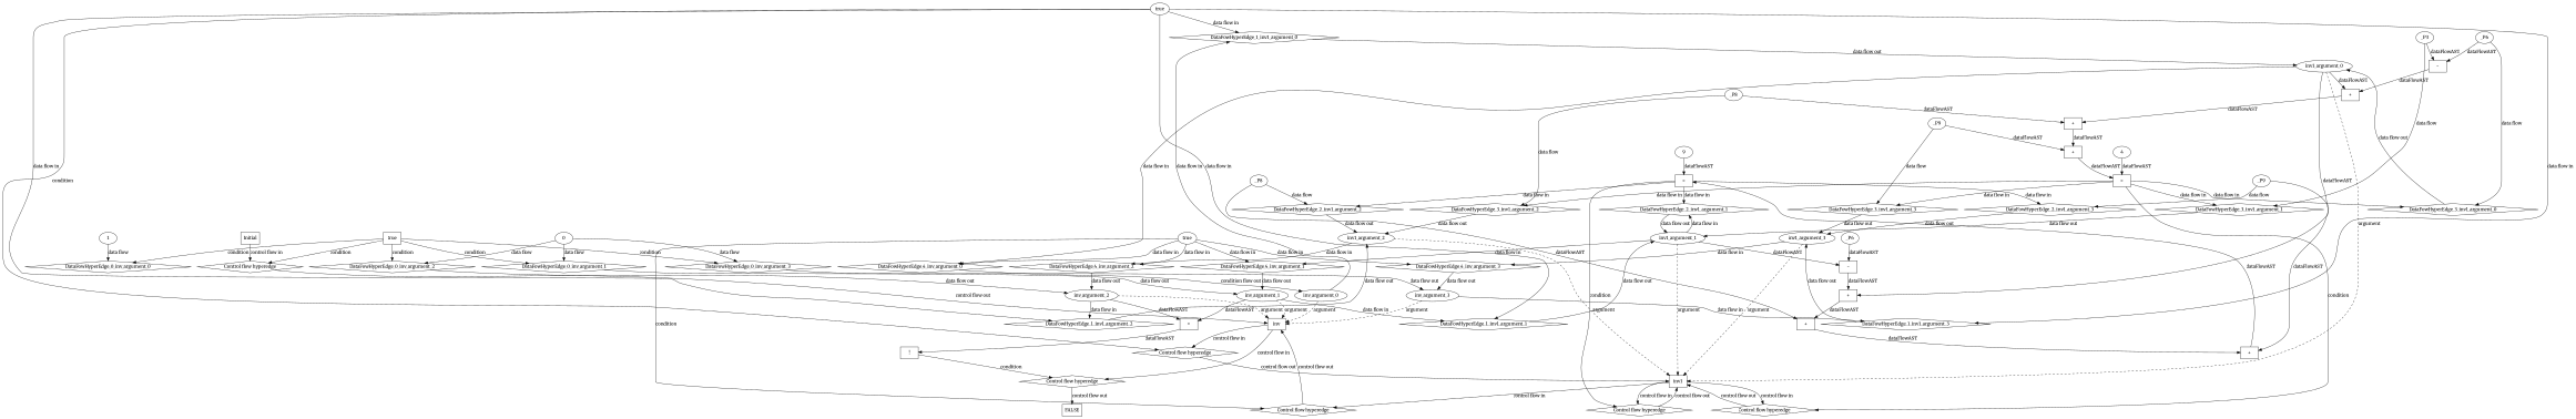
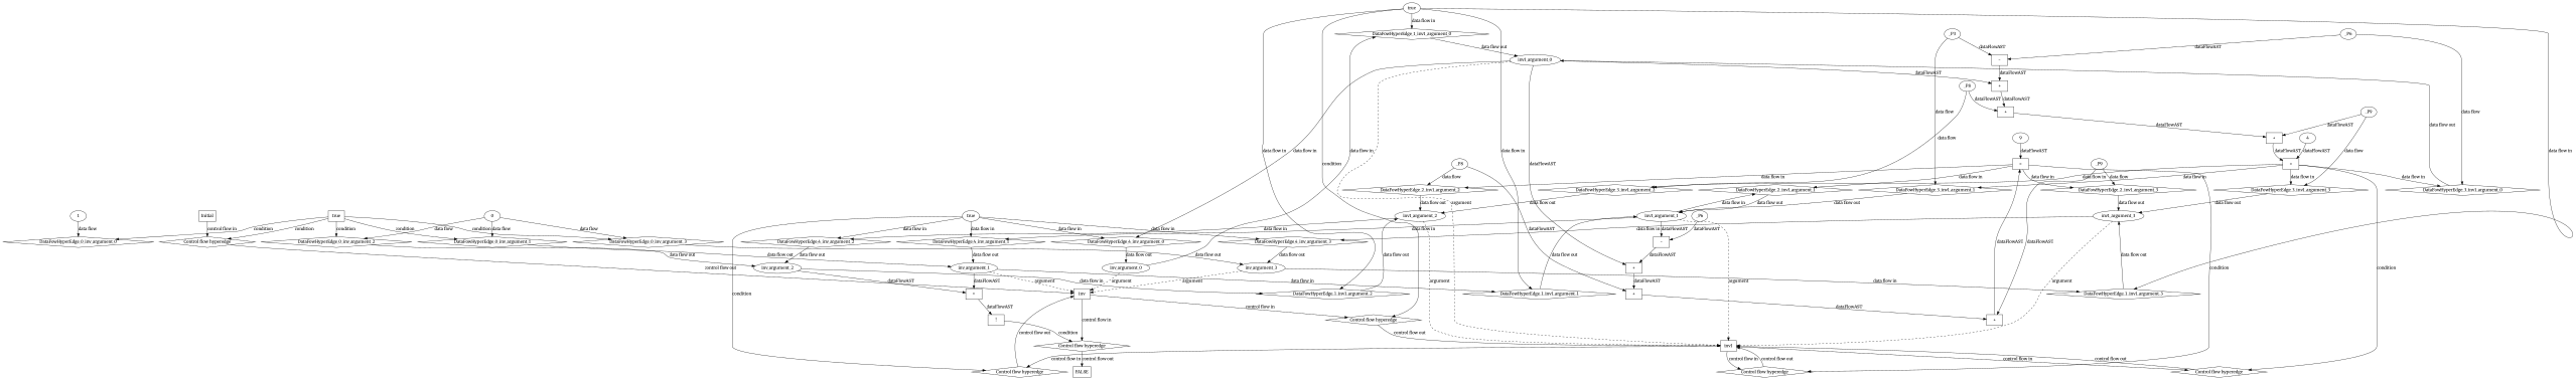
  digraph {
    fontname=Merriweather
    node [fontname=Merriweather nodeName=argument0 shape=diamond]
    edge [fontname=Merriweather]
    n1 [label=inv nodeName=inv shape=rect]
    n2 [label="Control flow hyperedge" nodeName=ControlFowHyperEdge_1]
    n3 [label="Control flow hyperedge" nodeName=ControlFowHyperEdge_5]
    n4 [label=inv1 nodeName=inv1 shape=rect]
    n5 [label=FALSE nodeName=FALSE shape=rect]
    n6 [label="Control flow hyperedge" nodeName=ControlFowHyperEdge_2]
    n7 [label="Control flow hyperedge" nodeName=ControlFowHyperEdge_3]
    n8 [label="Control flow hyperedge" nodeName=ControlFowHyperEdge_4]
    n9 [label=Initial nodeName=Initial shape=rect]
    n10 [label="Control flow hyperedge" nodeName=ControlFowHyperEdge_0]
    n11 [label=inv_argument_0 shape=oval]
    n12 [label=DataFowHyperEdge_1_inv1_argument_0 nodeName=DataFowHyperEdge_1_inv1_argument_0]
    n13 [label=inv1_argument_0 shape=oval]
    n14 [label=inv_argument_1 nodeName=argument1 shape=oval]
    n15 [label="=" nodeName=xxxFALSE___inv_5xxxguard_0_node_1 shape=rect]
    n16 [label=DataFowHyperEdge_1_inv1_argument_1 nodeName=DataFowHyperEdge_1_inv1_argument_1]
    n17 [label="!" nodeName=xxxFALSE___inv_5xxxguard_0_node_0 shape=rect]
    n18 [label=inv1_argument_1 nodeName=argument1 shape=oval]
    n19 [label=inv_argument_2 nodeName=argument2 shape=oval]
    n20 [label=DataFowHyperEdge_1_inv1_argument_2 nodeName=DataFowHyperEdge_1_inv1_argument_2]
    n21 [label=inv1_argument_2 nodeName=argument2 shape=oval]
    n22 [label=inv_argument_3 nodeName=argument3 shape=oval]
    n23 [label=DataFowHyperEdge_1_inv1_argument_3 nodeName=DataFowHyperEdge_1_inv1_argument_3]
    n24 [label=inv1_argument_3 nodeName=argument3 shape=oval]
    n25 [label="+" nodeName=xxxinv1___inv1_2xxxguard_0_node_5 shape=rect]
    n26 [label="+" nodeName=xxxinv1___inv1_3xxxguard_0_node_5 shape=rect]
    n27 [label=DataFowHyperEdge_4_inv_argument_0 nodeName=DataFowHyperEdge_4_inv_argument_0]
    n28 [label="+" nodeName=xxxinv1___inv1_2xxxguard_0_node_3 shape=rect]
    n29 [label="+" nodeName=xxxinv1___inv1_3xxxguard_0_node_3 shape=rect]
    n30 [label="-" nodeName=xxxinv1___inv1_2xxxguard_0_node_7 shape=rect]
    n31 [label=DataFowHyperEdge_2_inv1_argument_1 nodeName=DataFowHyperEdge_2_inv1_argument_1]
    n32 [label=DataFowHyperEdge_4_inv_argument_1 nodeName=DataFowHyperEdge_4_inv_argument_1]
    n33 [label=DataFowHyperEdge_4_inv_argument_2 nodeName=DataFowHyperEdge_4_inv_argument_2]
    n34 [label=DataFowHyperEdge_4_inv_argument_3 nodeName=DataFowHyperEdge_4_inv_argument_3]
    n35 [label=true nodeName=true_0 shape=rect]
    n36 [label=DataFowHyperEdge_0_inv_argument_0 nodeName=DataFowHyperEdge_0_inv_argument_0]
    n37 [label=DataFowHyperEdge_0_inv_argument_1 nodeName=DataFowHyperEdge_0_inv_argument_1]
    n38 [label=DataFowHyperEdge_0_inv_argument_2 nodeName=DataFowHyperEdge_0_inv_argument_2]
    n39 [label=DataFowHyperEdge_0_inv_argument_3 nodeName=DataFowHyperEdge_0_inv_argument_3]
    n40 [label=1 nodeName=xxxinv___Initial_0xxxdataFlow_0_node_0 shape=""]
    n41 [label=0 nodeName=xxxinv___Initial_0xxxdataFlow1_node_0 shape=""]
    n42 [label=true nodeName=xxxinv1___inv_1xxxguard_0_node_0 shape=""]
    n43 [label="=" nodeName=xxxinv1___inv1_2xxxguard_0_node_0 shape=rect]
    n44 [label=DataFowHyperEdge_2_inv1_argument_2 nodeName=DataFowHyperEdge_2_inv1_argument_2]
    n45 [label=DataFowHyperEdge_2_inv1_argument_3 nodeName=DataFowHyperEdge_2_inv1_argument_3]
    n46 [label="+" nodeName=xxxinv1___inv1_2xxxguard_0_node_1 shape=rect]
    n47 [label=9 nodeName=xxxinv1___inv1_2xxxguard_0_node_10 shape=""]
    n48 [label=_P9 nodeName=xxxinv1___inv1_2xxxdataFlow2_node_0 shape=""]
    n49 [label=_P8 nodeName=xxxinv1___inv1_2xxxdataFlow1_node_0 shape=""]
    n50 [label=_P6 nodeName=xxxinv1___inv1_2xxxdataFlow_0_node_0 shape=""]
    n51 [label="=" nodeName=xxxinv1___inv1_3xxxguard_0_node_0 shape=rect]
    n52 [label=DataFowHyperEdge_3_inv1_argument_0 nodeName=DataFowHyperEdge_3_inv1_argument_0]
    n53 [label=DataFowHyperEdge_3_inv1_argument_1 nodeName=DataFowHyperEdge_3_inv1_argument_1]
    n54 [label=DataFowHyperEdge_3_inv1_argument_2 nodeName=DataFowHyperEdge_3_inv1_argument_2]
    n55 [label=DataFowHyperEdge_3_inv1_argument_3 nodeName=DataFowHyperEdge_3_inv1_argument_3]
    n56 [label="+" nodeName=xxxinv1___inv1_3xxxguard_0_node_1 shape=rect]
    n57 [label="-" nodeName=xxxinv1___inv1_3xxxguard_0_node_7 shape=rect]
    n58 [label=4 nodeName=xxxinv1___inv1_3xxxguard_0_node_10 shape=""]
    n59 [label=_P9 nodeName=xxxinv1___inv1_3xxxdataFlow3_node_0 shape=""]
    n60 [label=_P8 nodeName=xxxinv1___inv1_3xxxdataFlow2_node_0 shape=""]
    n61 [label=_P3 nodeName=xxxinv1___inv1_3xxxdataFlow1_node_0 shape=""]
    n62 [label=_P6 nodeName=xxxinv1___inv1_3xxxdataFlow_0_node_0 shape=""]
    n63 [label=true nodeName=xxxinv___inv1_4xxxguard_0_node_0 shape=""]
    n1 -> n2 [label="control flow in"]
    n1 -> n3 [label="control flow in"]
    n2 -> n4 [label="control flow out"]
    n3 -> n5 [label="control flow out"]
    n4 -> n6 [label="control flow in"]
    n4 -> n7 [label="control flow in"]
    n4 -> n8 [label="control flow in"]
    n6 -> n4 [label="control flow out"]
    n7 -> n4 [label="control flow out"]
    n8 -> n1 [label="control flow out"]
    n9 -> n10 [label="control flow in"]
    n10 -> n1 [label="control flow out"]
    n11 -> n1 [label=argument style=dashed]
    n11 -> n12 [label="data flow in"]
    n12 -> n13 [label="data flow out"]
    n13 -> n4 [label=argument style=dashed]
    n13 -> n25 [label=dataFlowAST]
    n13 -> n26 [label=dataFlowAST]
    n13 -> n27 [label="data flow in"]
    n14 -> n1 [label=argument style=dashed]
    n14 -> n15 [label=dataFlowAST]
    n14 -> n16 [label="data flow in"]
    n15 -> n17 [label=dataFlowAST]
    n16 -> n18 [label="data flow out"]
    n17 -> n3 [label=condition]
    n18 -> n4 [label=argument style=dashed]
    n18 -> n30 [label=dataFlowAST]
    n18 -> n31 [label="data flow in"]
    n18 -> n32 [label="data flow in"]
-   n19 -> n1 [label=argument style=dashed]
    n19 -> n15 [label=dataFlowAST]
    n19 -> n20 [label="data flow in"]
    n20 -> n21 [label="data flow out"]
    n21 -> n4 [label=argument style=dashed]
    n21 -> n33 [label="data flow in"]
    n22 -> n1 [label=argument style=dashed]
    n22 -> n23 [label="data flow in"]
    n23 -> n24 [label="data flow out"]
    n24 -> n4 [label=argument style=dashed]
    n24 -> n34 [label="data flow in"]
    n25 -> n28 [label=dataFlowAST]
    n26 -> n29 [label=dataFlowAST]
-   n27 -> n11 [label="condition flow out"]
+   n27 -> n11 [label="data flow out"]
    n28 -> n46 [label=dataFlowAST]
    n29 -> n56 [label=dataFlowAST]
    n30 -> n25 [label=dataFlowAST]
    n31 -> n18 [label="data flow out"]
    n32 -> n14 [label="data flow out"]
    n33 -> n19 [label="data flow out"]
    n34 -> n22 [label="data flow out"]
    n35 -> n10 [label=condition]
    n35 -> n36 [label=condition]
    n35 -> n37 [label=condition]
    n35 -> n38 [label=condition]
    n35 -> n39 [label=condition]
    n37 -> n14 [label="data flow out"]
    n38 -> n19 [label="data flow out"]
    n39 -> n22 [label="data flow out"]
    n40 -> n36 [label="data flow"]
    n41 -> n37 [label="data flow"]
    n41 -> n38 [label="data flow"]
    n41 -> n39 [label="data flow"]
    n42 -> n2 [label=condition]
    n42 -> n12 [label="data flow in"]
    n42 -> n16 [label="data flow in"]
    n42 -> n20 [label="data flow in"]
    n42 -> n23 [label="data flow in"]
    n43 -> n6 [label=condition]
    n43 -> n31 [label="data flow in"]
    n43 -> n44 [label="data flow in"]
    n43 -> n45 [label="data flow in"]
    n44 -> n21 [label="data flow out"]
    n45 -> n24 [label="data flow out"]
    n46 -> n43 [label=dataFlowAST]
    n47 -> n43 [label=dataFlowAST]
    n48 -> n45 [label="data flow"]
    n48 -> n46 [label=dataFlowAST]
    n49 -> n28 [label=dataFlowAST]
    n49 -> n44 [label="data flow"]
    n50 -> n30 [label=dataFlowAST]
    n51 -> n7 [label=condition]
    n51 -> n52 [label="data flow in"]
    n51 -> n53 [label="data flow in"]
    n51 -> n54 [label="data flow in"]
    n51 -> n55 [label="data flow in"]
    n52 -> n13 [label="data flow out"]
    n53 -> n18 [label="data flow out"]
    n54 -> n21 [label="data flow out"]
    n55 -> n24 [label="data flow out"]
    n56 -> n51 [label=dataFlowAST]
    n57 -> n26 [label=dataFlowAST]
    n58 -> n51 [label=dataFlowAST]
    n59 -> n55 [label="data flow"]
    n59 -> n56 [label=dataFlowAST]
    n60 -> n29 [label=dataFlowAST]
    n60 -> n54 [label="data flow"]
    n61 -> n53 [label="data flow"]
    n61 -> n57 [label=dataFlowAST]
    n62 -> n52 [label="data flow"]
    n62 -> n57 [label=dataFlowAST]
    n63 -> n8 [label=condition]
    n63 -> n27 [label="data flow in"]
    n63 -> n32 [label="data flow in"]
    n63 -> n33 [label="data flow in"]
    n63 -> n34 [label="data flow in"]
  }
